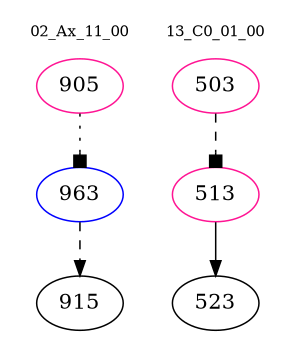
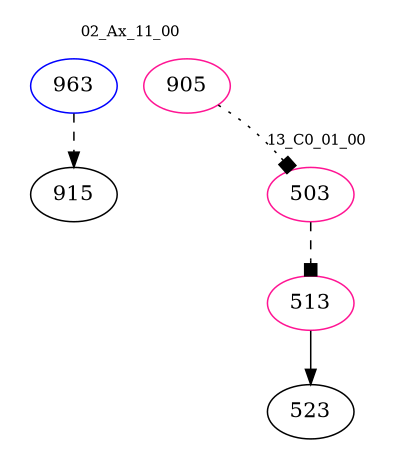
  digraph {
    node [color=deeppink]
    edge [arrowhead=box color=black style=dashed]
    n1 [label=905]
    n2 [color=blue label=963]
    n3 [color=black label=915]
    n4 [label=503]
    n5 [label=513]
    n6 [color=black label=523]
    subgraph cluster_1 {
      color=white
      fontsize=10
      label="02_Ax_11_00"
      n1
      n2
      n3
    }
    subgraph cluster_2 {
      color=white
      fontsize=10
      label="13_C0_01_00"
      n4
      n5
      n6
    }
-   n1 -> n2 [style=dotted]
+   n1 -> n4 [style=dotted]
    n2 -> n3 [arrowhead=normal]
    n4 -> n5
    n5 -> n6 [arrowhead=normal style=solid]
  }
